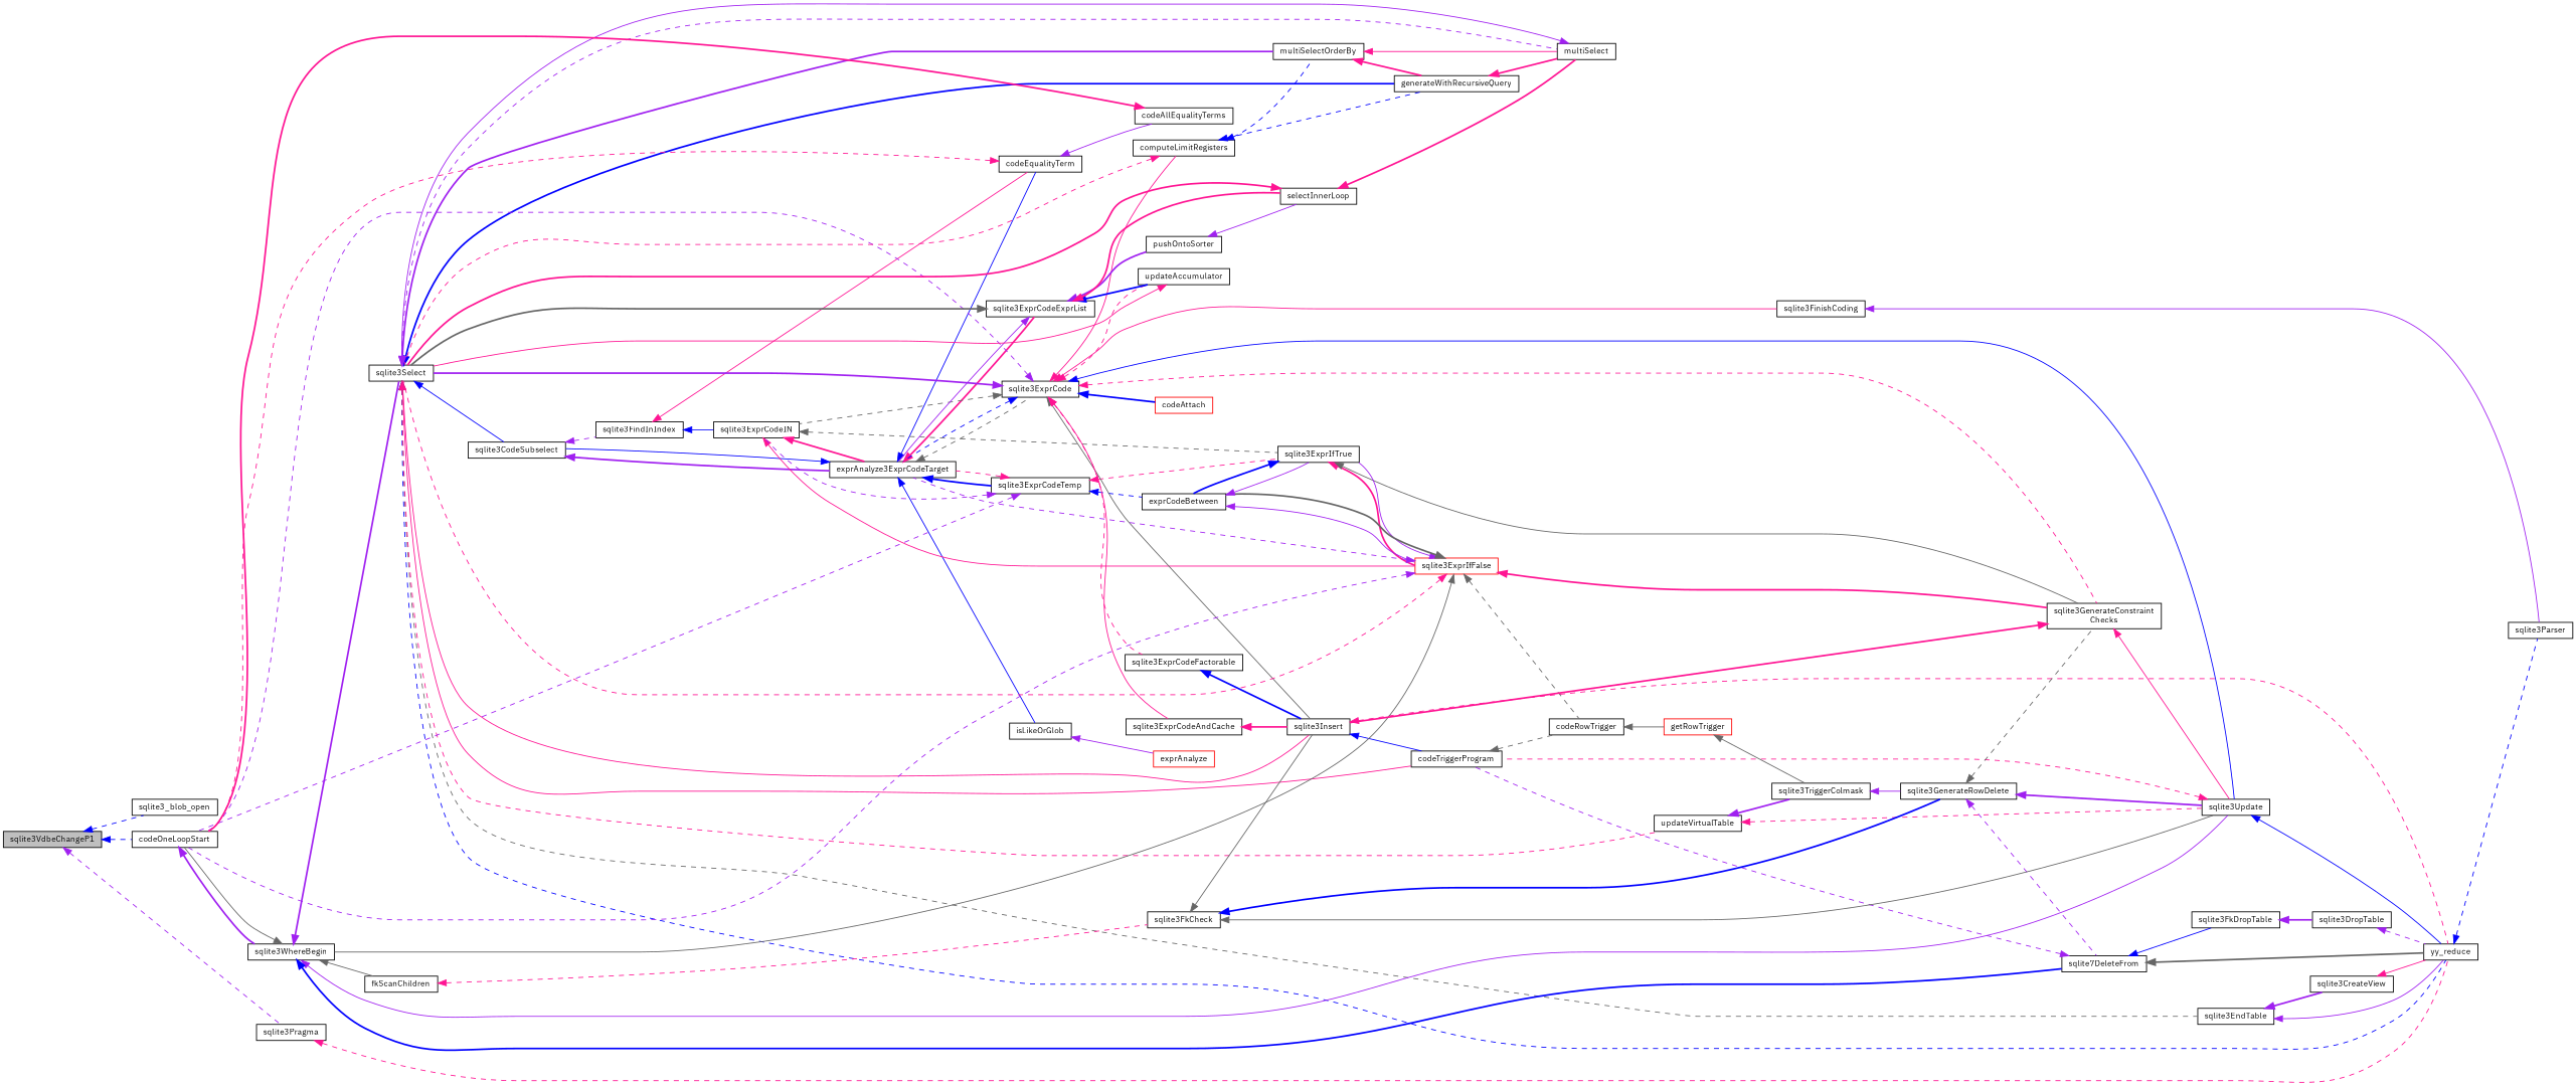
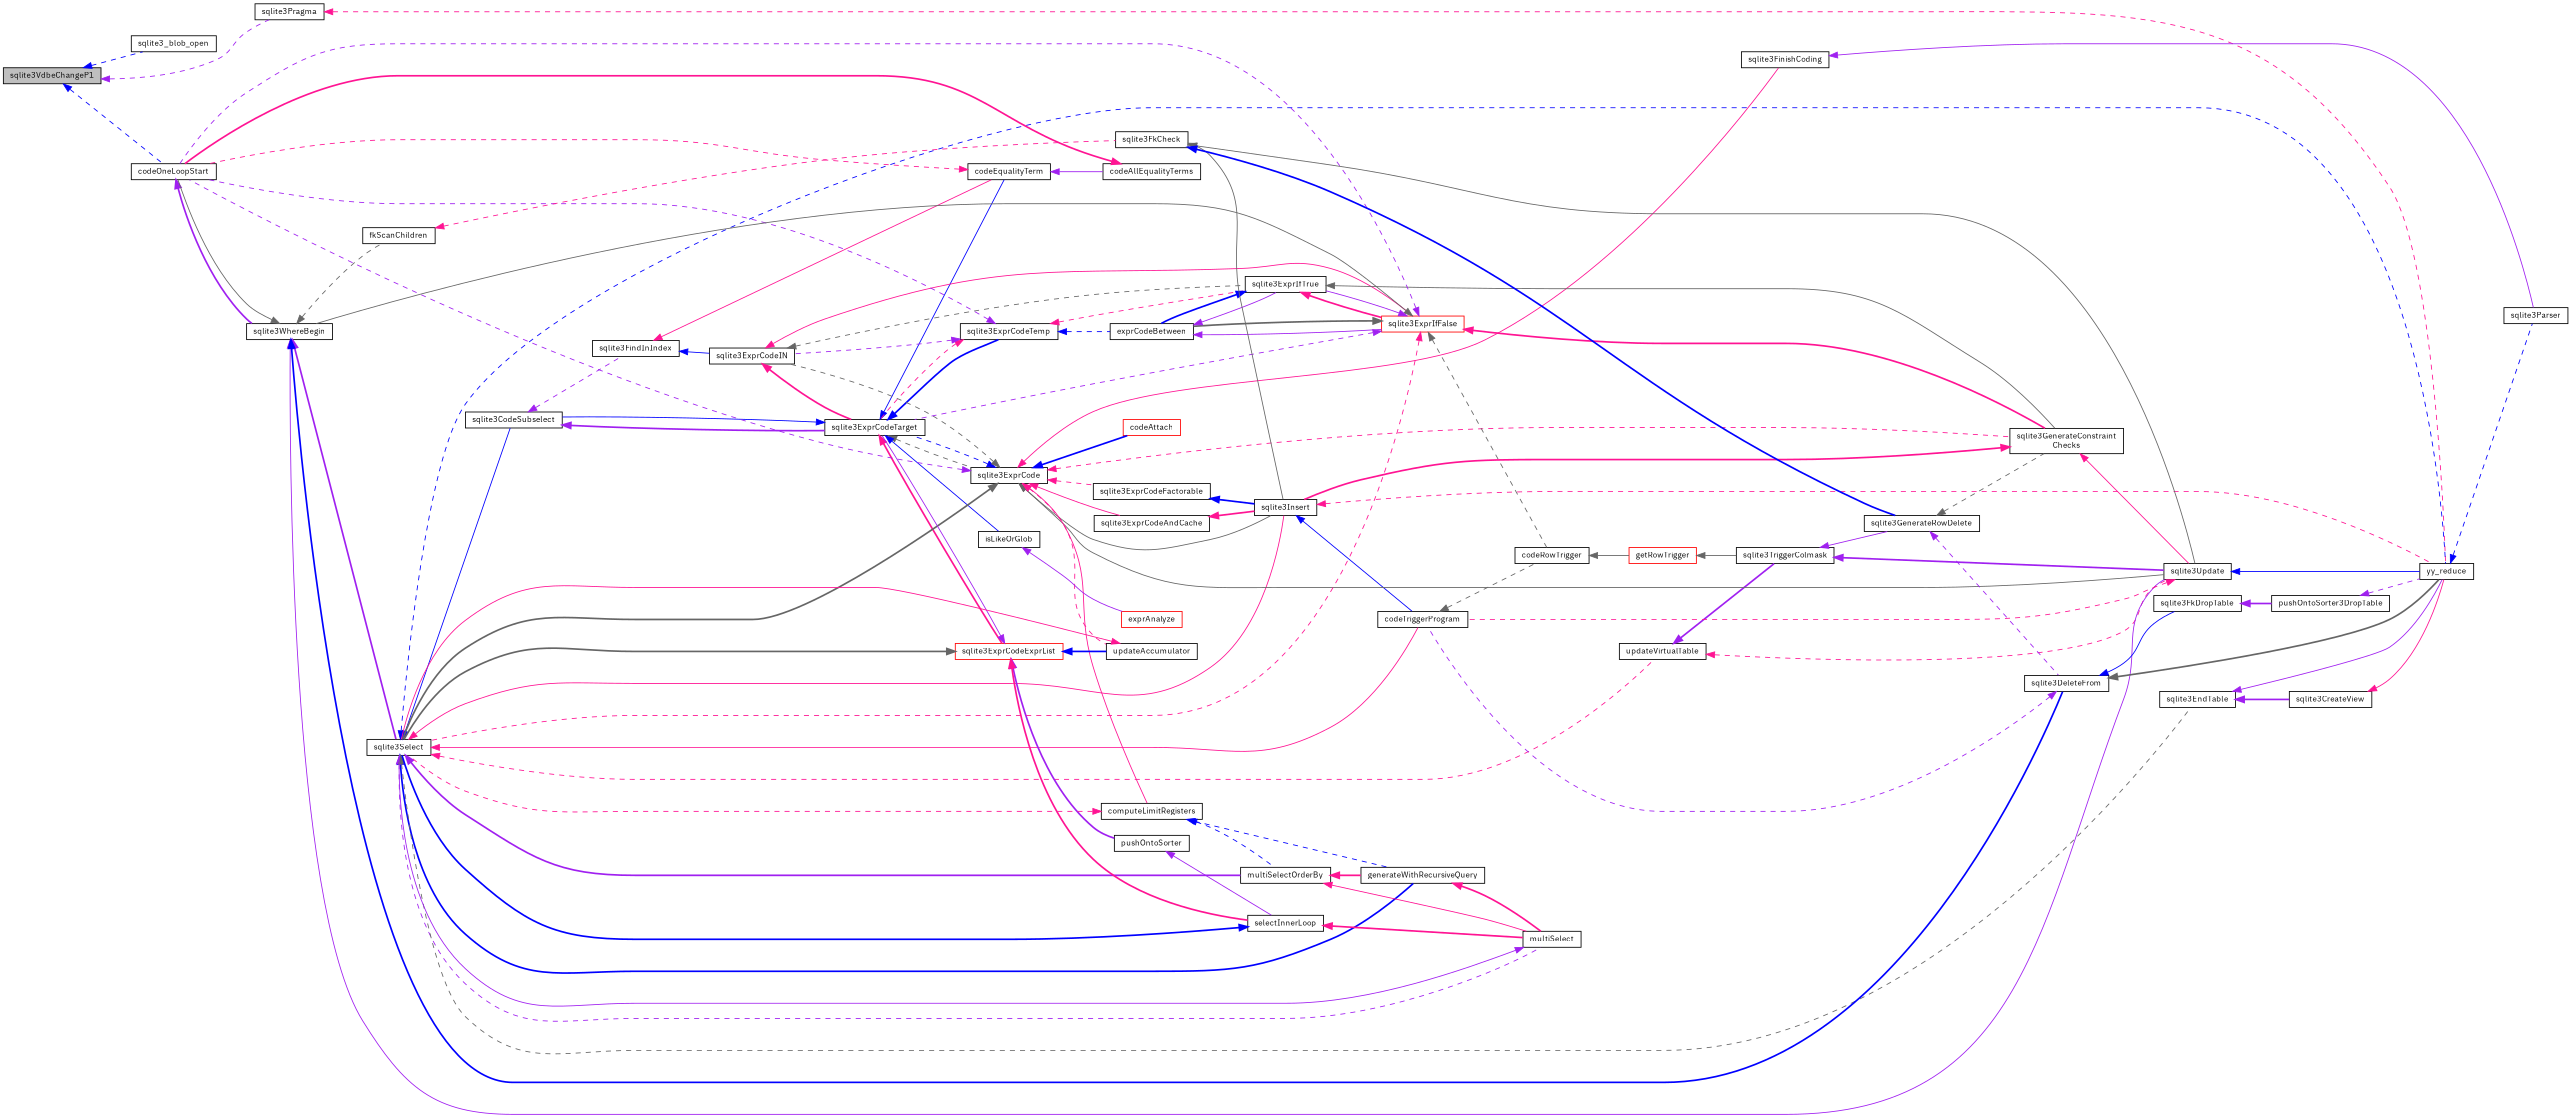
  digraph {
    fontname="IBM Plex Sans"
    rankdir=LR
    node [color=black fillcolor=white fontname="IBM Plex Sans" fontsize=10 shape=record style=filled]
    edge [color=deeppink dir=back fontname="IBM Plex Sans" fontsize=10 labelfontname=FreeSans labelfontsize=10 style=solid]
    n1 [fillcolor=grey75 fontcolor=black height=0.2 label=sqlite3VdbeChangeP1 width=0.4]
    n2 [height=0.2 label=sqlite3_blob_open width=0.4]
    n3 [height=0.2 label=sqlite3Pragma width=0.4]
    n4 [height=0.2 label=codeOneLoopStart width=0.4]
    n5 [height=0.2 label=yy_reduce width=0.4]
    n6 [height=0.2 label=sqlite3Select width=0.4]
    n7 [height=0.2 label=sqlite3CodeSubselect width=0.4]
    n8 [height=0.2 label=sqlite3Insert width=0.4]
    n9 [height=0.2 label=codeTriggerProgram width=0.4]
    n10 [height=0.2 label=generateWithRecursiveQuery width=0.4]
    n11 [height=0.2 label=multiSelect width=0.4]
    n12 [height=0.2 label=multiSelectOrderBy width=0.4]
    n13 [height=0.2 label=sqlite3EndTable width=0.4]
    n14 [height=0.2 label=updateVirtualTable width=0.4]
    n15 [height=0.2 label=sqlite3WhereBegin width=0.4]
    n16 [height=0.2 label=sqlite3Parser width=0.4]
    n17 [height=0.2 label=sqlite3FindInIndex width=0.4]
-   n18 [height=0.2 label=exprAnalyze3ExprCodeTarget width=0.4]
+   n18 [height=0.2 label=sqlite3ExprCodeTarget width=0.4]
    n19 [height=0.2 label=codeRowTrigger width=0.4]
    n20 [height=0.2 label=sqlite3CreateView width=0.4]
    n21 [height=0.2 label=sqlite3Update width=0.4]
    n22 [height=0.2 label=sqlite3TriggerColmask width=0.4]
    n23 [height=0.2 label=sqlite3ExprCodeIN width=0.4]
    n24 [height=0.2 label=codeEqualityTerm width=0.4]
    n25 [height=0.2 label=sqlite3ExprCodeTemp width=0.4]
    n26 [height=0.2 label=sqlite3ExprCode width=0.4]
-   n27 [height=0.2 label=sqlite3ExprCodeExprList width=0.4]
+   n27 [color=red height=0.2 label=sqlite3ExprCodeExprList width=0.4]
    n28 [height=0.2 label=isLikeOrGlob width=0.4]
    n29 [height=0.2 label=sqlite3ExprIfTrue width=0.4]
    n30 [color=red height=0.2 label=sqlite3ExprIfFalse width=0.4]
    n31 [height=0.2 label=codeAllEqualityTerms width=0.4]
    n32 [height=0.2 label=exprCodeBetween width=0.4]
    n33 [height=0.2 label="sqlite3GenerateConstraint\lChecks" width=0.4]
    n34 [height=0.2 label=sqlite3ExprCodeFactorable width=0.4]
    n35 [height=0.2 label=sqlite3ExprCodeAndCache width=0.4]
    n36 [color=red height=0.2 label=codeAttach width=0.4]
    n37 [height=0.2 label=sqlite3FinishCoding width=0.4]
    n38 [height=0.2 label=computeLimitRegisters width=0.4]
    n39 [height=0.2 label=updateAccumulator width=0.4]
    n40 [height=0.2 label=pushOntoSorter width=0.4]
    n41 [height=0.2 label=selectInnerLoop width=0.4]
    n42 [color=red height=0.2 label=exprAnalyze width=0.4]
    n43 [color=red height=0.2 label=getRowTrigger width=0.4]
-   n44 [height=0.2 label=sqlite7DeleteFrom width=0.4]
+   n44 [height=0.2 label=sqlite3DeleteFrom width=0.4]
    n45 [height=0.2 label=fkScanChildren width=0.4]
    n46 [height=0.2 label=sqlite3GenerateRowDelete width=0.4]
    n47 [height=0.2 label=sqlite3FkDropTable width=0.4]
-   n48 [height=0.2 label=sqlite3DropTable width=0.4]
+   n48 [height=0.2 label=pushOntoSorter3DropTable width=0.4]
    n49 [height=0.2 label=sqlite3FkCheck width=0.4]
    n1 -> n2 [color=blue style=dashed]
    n1 -> n3 [color=purple style=dashed]
    n1 -> n4 [color=blue style=dashed]
    n3 -> n5 [style=dashed]
    n4 -> n15 [color=purple style=bold]
    n5 -> n16 [color=blue style=dashed]
    n6 -> n5 [color=blue style=dashed]
    n6 -> n7 [color=blue]
    n6 -> n8
    n6 -> n9
    n6 -> n10 [color=blue style=bold]
    n6 -> n11 [color=purple style=dashed]
    n6 -> n12 [color=purple style=bold]
    n6 -> n13 [color=gray40 style=dashed]
    n6 -> n14 [style=dashed]
    n7 -> n17 [color=purple style=dashed]
    n7 -> n18 [color=purple style=bold]
    n8 -> n5 [style=dashed]
    n8 -> n9 [color=blue]
    n9 -> n19 [color=gray40 style=dashed]
    n10 -> n11 [style=bold]
    n11 -> n6 [color=purple]
    n12 -> n10 [style=bold]
    n12 -> n11
    n13 -> n5 [color=purple]
    n13 -> n20 [color=purple style=bold]
    n14 -> n21 [style=dashed]
    n14 -> n22 [color=purple style=bold]
    n15 -> n4 [color=gray40]
    n15 -> n6 [color=purple style=bold]
    n15 -> n21 [color=purple]
    n15 -> n44 [color=blue style=bold]
-   n15 -> n45 [color=gray40]
+   n15 -> n45 [color=gray40 style=dashed]
    n17 -> n23 [color=blue]
    n17 -> n24
    n18 -> n7 [color=blue]
    n18 -> n24 [color=blue]
    n18 -> n25 [color=blue style=bold]
    n18 -> n26 [color=gray40 style=dashed]
    n18 -> n27 [style=bold]
    n18 -> n28 [color=blue]
    n19 -> n43 [color=gray40]
    n20 -> n5
    n21 -> n5 [color=blue]
    n21 -> n9 [style=dashed]
-   n46 -> n21 [color=purple style=bold]
+   n22 -> n21 [color=purple style=bold]
    n22 -> n46 [color=purple]
    n23 -> n18 [style=bold]
    n23 -> n29 [color=gray40 style=dashed]
    n23 -> n30
    n24 -> n4 [style=dashed]
    n24 -> n31 [color=purple]
    n25 -> n4 [color=purple style=dashed]
    n25 -> n18 [style=dashed]
    n25 -> n23 [color=purple style=dashed]
    n25 -> n29 [style=dashed]
    n25 -> n32 [color=blue style=dashed]
    n26 -> n4 [color=purple style=dashed]
-   n26 -> n6 [color=purple style=bold]
+   n26 -> n6 [color=gray40 style=bold]
    n26 -> n8 [color=gray40]
    n26 -> n18 [color=blue style=dashed]
-   n26 -> n21 [color=blue]
+   n26 -> n21 [color=gray40]
    n26 -> n23 [color=gray40 style=dashed]
    n26 -> n33 [style=dashed]
    n26 -> n34 [style=dashed]
    n26 -> n35
    n26 -> n36 [color=blue style=bold]
    n26 -> n37
    n26 -> n38
    n26 -> n39 [style=dashed]
    n27 -> n6 [color=gray40 style=bold]
    n27 -> n18 [color=purple]
    n27 -> n39 [color=blue style=bold]
    n27 -> n40 [color=purple style=bold]
    n27 -> n41 [style=bold]
    n28 -> n42 [color=purple]
    n29 -> n30 [style=bold]
    n29 -> n32 [color=blue style=bold]
    n29 -> n33 [color=gray40]
    n30 -> n4 [color=purple style=dashed]
    n30 -> n6 [style=dashed]
    n30 -> n15 [color=gray40]
    n30 -> n18 [color=purple style=dashed]
    n30 -> n19 [color=gray40 style=dashed]
    n30 -> n29 [color=purple]
    n30 -> n32 [color=gray40 style=bold]
    n30 -> n33 [style=bold]
    n31 -> n4 [style=bold]
    n32 -> n29 [color=purple]
    n32 -> n30 [color=purple]
    n33 -> n8 [style=bold]
    n33 -> n21
    n34 -> n8 [color=blue style=bold]
    n35 -> n8 [style=bold]
    n37 -> n16 [color=purple]
    n38 -> n6 [style=dashed]
    n38 -> n10 [color=blue style=dashed]
    n38 -> n12 [color=blue style=dashed]
    n39 -> n6
    n40 -> n41 [color=purple]
-   n41 -> n6 [style=bold]
+   n41 -> n6 [color=blue style=bold]
    n41 -> n11 [style=bold]
    n43 -> n22 [color=gray40]
    n44 -> n5 [color=gray40 style=bold]
    n44 -> n9 [color=purple style=dashed]
    n44 -> n47 [color=blue]
    n45 -> n49 [style=dashed]
    n46 -> n33 [color=gray40 style=dashed]
    n46 -> n44 [color=purple style=dashed]
    n47 -> n48 [color=purple style=bold]
    n48 -> n5 [color=purple style=dashed]
    n49 -> n8 [color=gray40]
    n49 -> n21 [color=gray40]
    n49 -> n46 [color=blue style=bold]
  }
